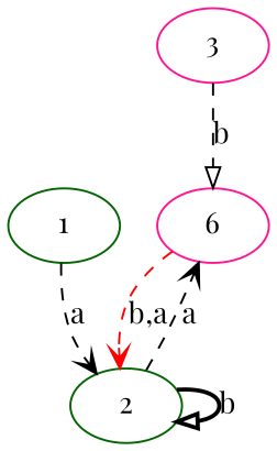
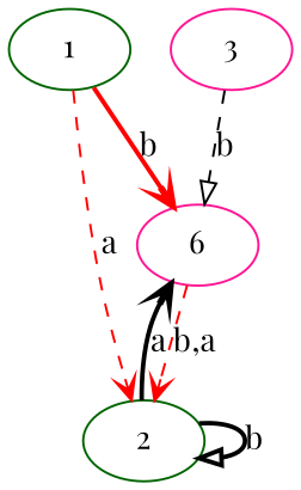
  digraph {
    d2tdocpreamble="\usetikzlibrary{automata}"
    d2tfigpreamble="\tikzstyle{every state}= [ draw=blue!50,very thick,fill=blue!20]  \tikzstyle{auto}= [fill=white]"
    fontname="Playfair Display"
    ranksep=0.5
    node [color=deeppink fontname="Playfair Display" style=state]
    edge [arrowhead=vee color=red fontname="Playfair Display" lblstyle=auto style=dashed topath="bend right"]
    n1 [label=6 style="state, initial"]
    n2 [color=darkgreen label=2 style="state, accepting"]
    n3 [color=darkgreen label=1]
    n4 [label=3]
    n1 -> n2 [label="b,a"]
-   n2 -> n1 [color=black label=a]
+   n2 -> n1 [color=black label=a style=bold]
    n2 -> n2 [arrowhead=onormal color=black label=b style=bold topath="loop above"]
-   n3 -> n2 [color=black label=a]
+   n3 -> n1 [label=b style=bold]
+   n3 -> n2 [label=a]
    n4 -> n1 [arrowhead=onormal color=black label=b]
  }
